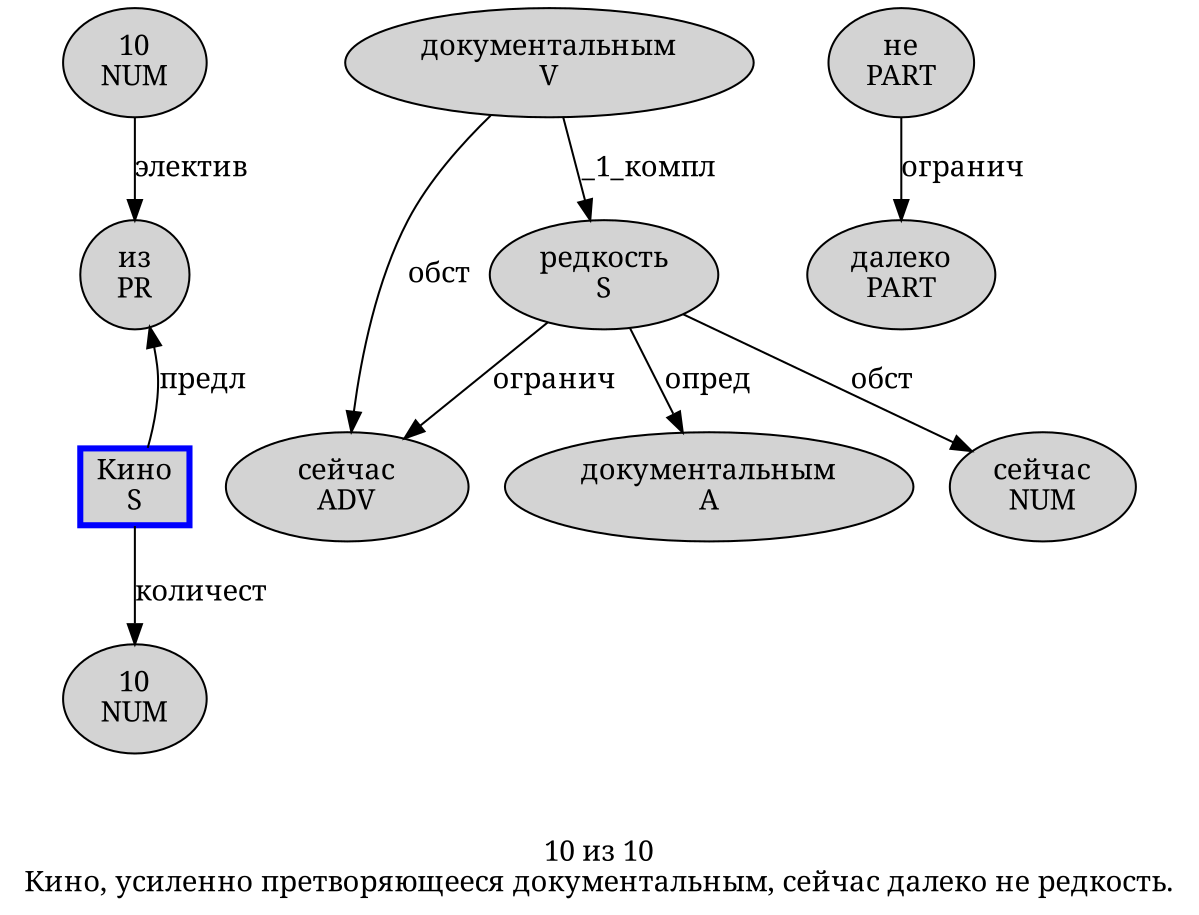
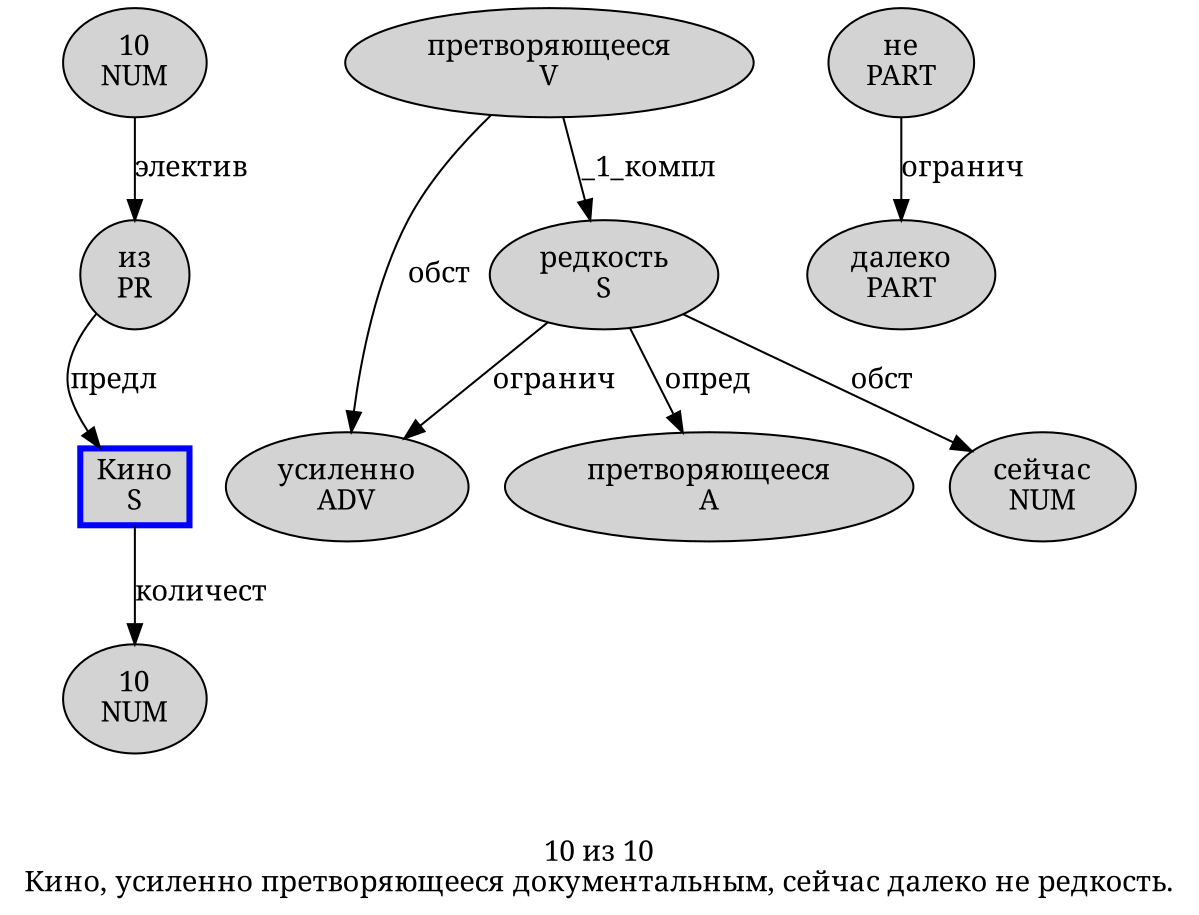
  digraph {
    fontname="Noto Serif"
    label="10 из 10\nКино, усиленно претворяющееся документальным, сейчас далеко не редкость."
    node [fillcolor=lightgray fontname="Noto Serif" penwidth=1 shape=ellipse style=filled]
    edge [fontname="Noto Serif"]
    n1 [label="10\nNUM"]
    n2 [label="из\nPR"]
    n3 [color=blue label="Кино\nS" penwidth=3 shape=box]
    n4 [label="10\nNUM"]
-   n5 [label="документальным\nV"]
-   n6 [label="сейчас\nADV"]
+   n5 [label="претворяющееся\nV"]
+   n6 [label="усиленно\nADV"]
    n7 [label="редкость\nS"]
-   n8 [label="документальным\nA"]
+   n8 [label="претворяющееся\nA"]
    n9 [label="сейчас\nNUM"]
    n10 [label="далеко\nPART"]
    n11 [label="не\nPART"]
    n1 -> n2 [label="электив"]
-   n3 -> n2 [label="предл"]
+   n2 -> n3 [label="предл"]
    n3 -> n4 [label="количест"]
    n5 -> n6 [label="обст"]
    n5 -> n7 [label="_1_компл"]
    n7 -> n6 [label="огранич"]
    n7 -> n8 [label="опред"]
    n7 -> n9 [label="обст"]
    n11 -> n10 [label="огранич"]
  }
